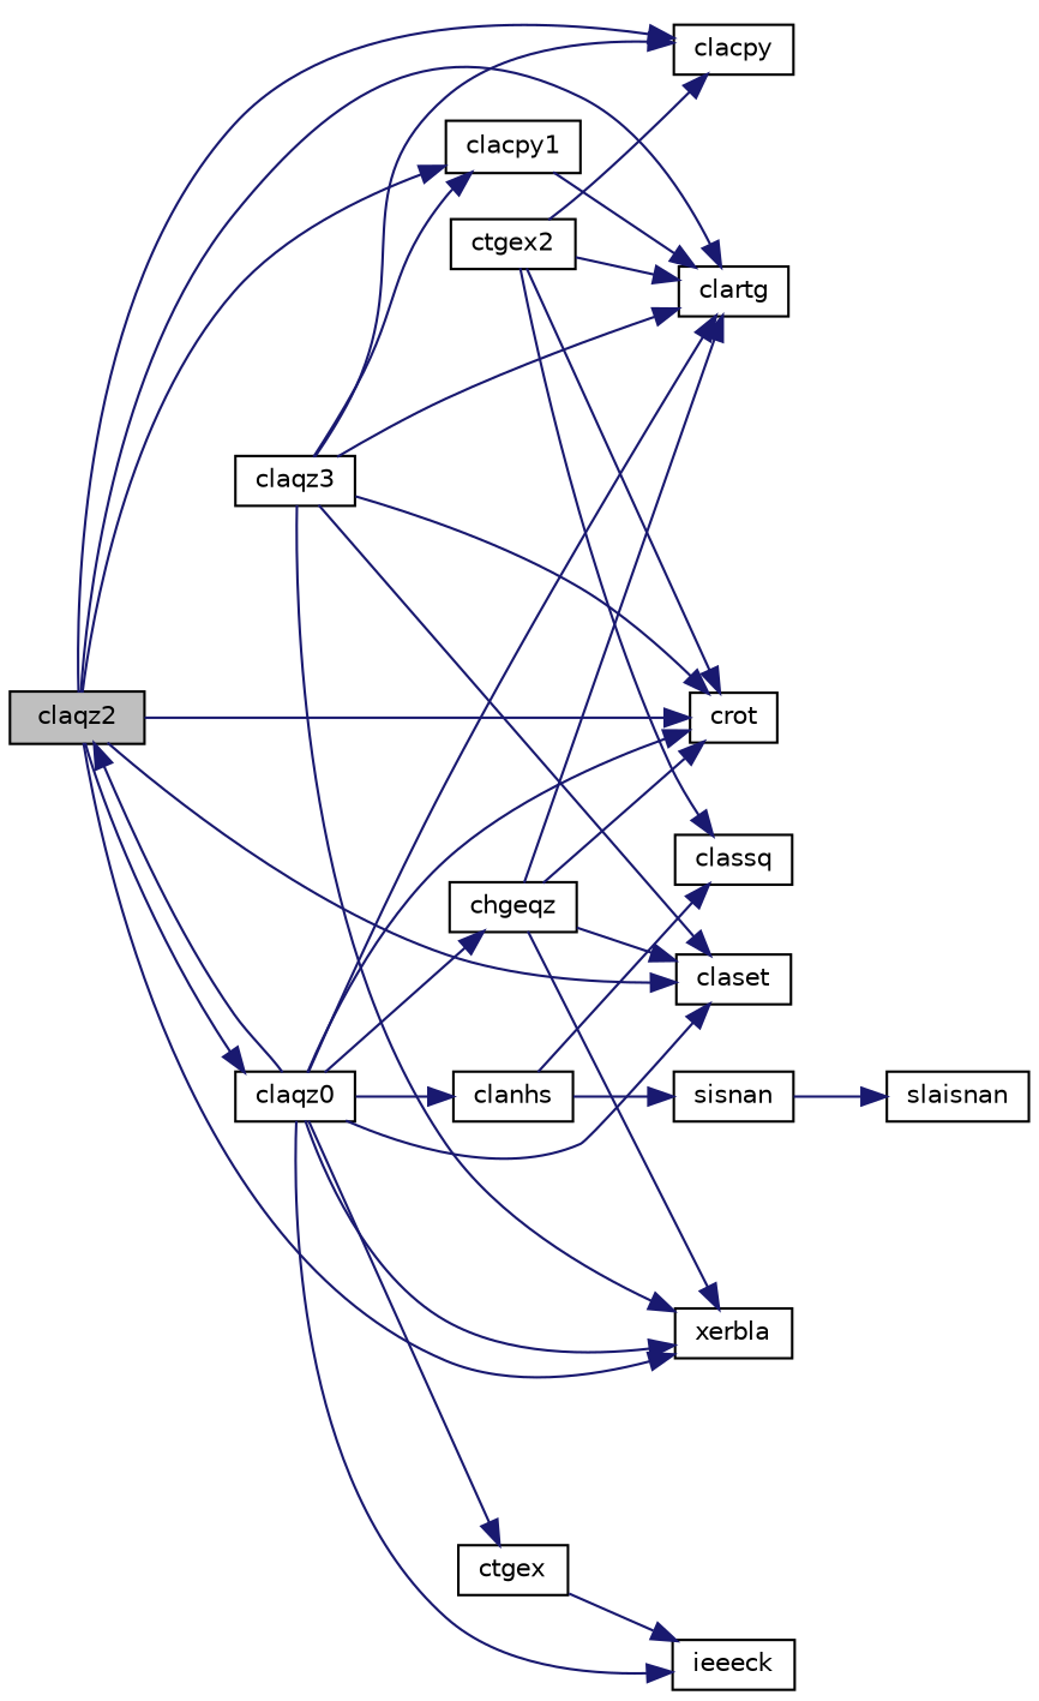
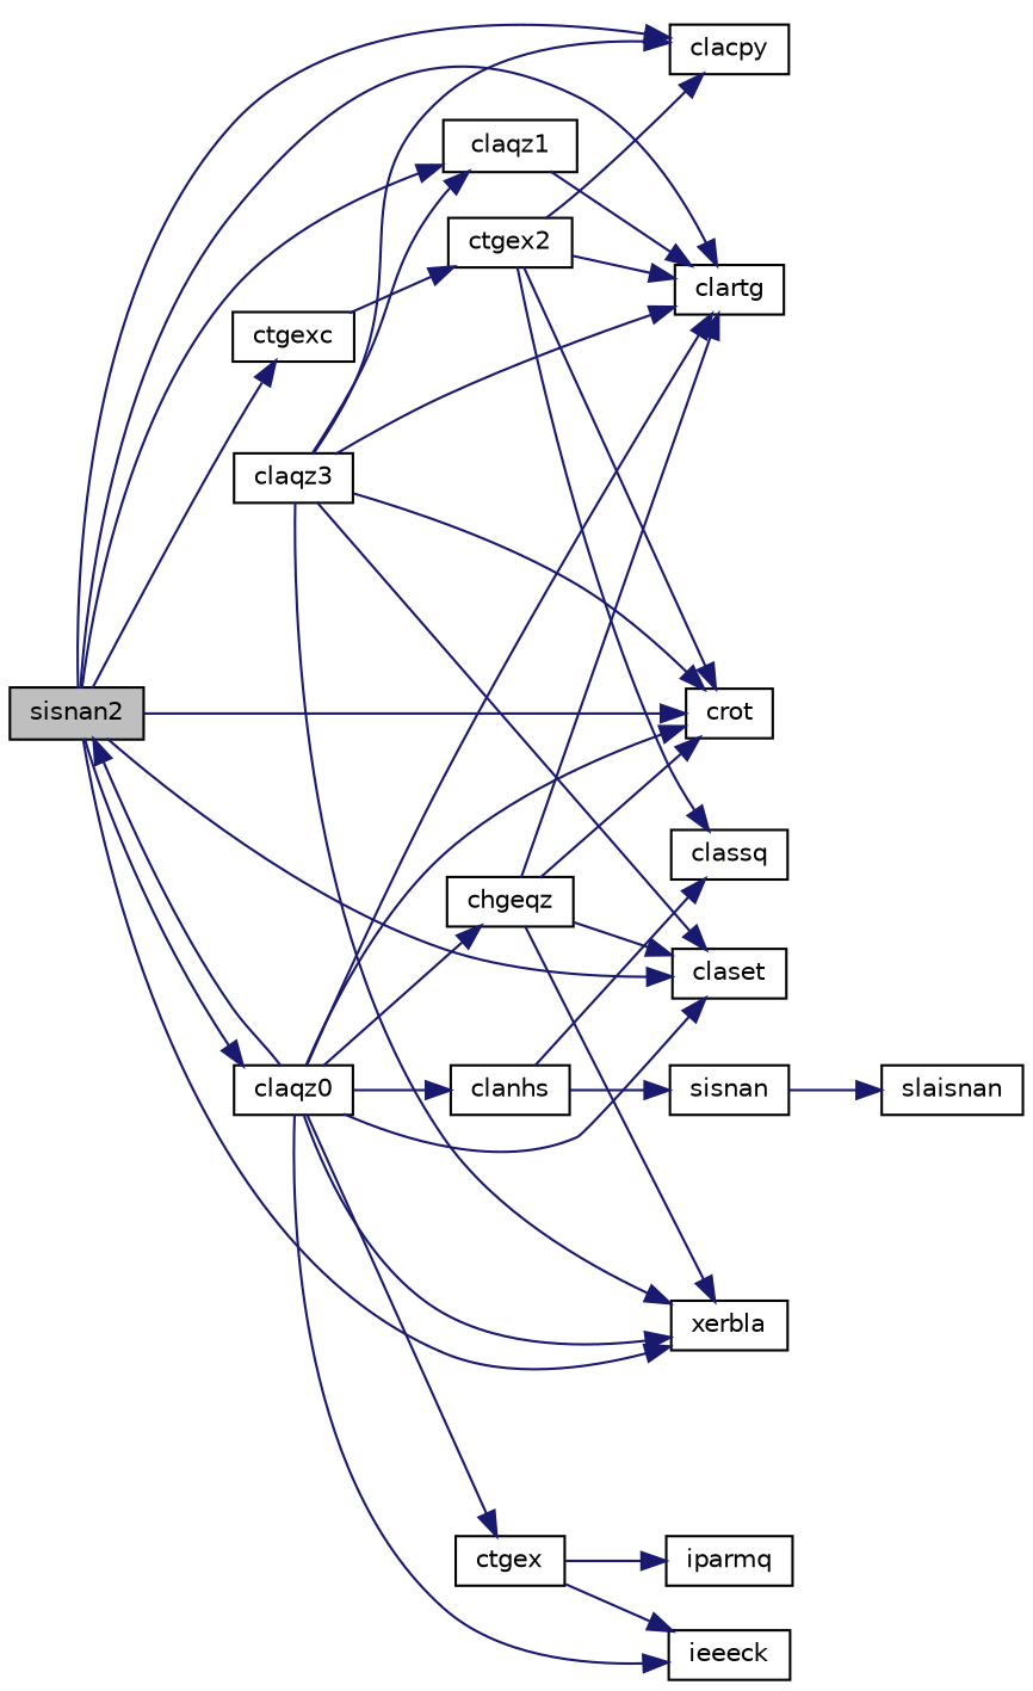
  digraph {
    rankdir=LR
    node [color=black fillcolor=white fontname=Helvetica fontsize=10 shape=record style=filled]
    edge [color=midnightblue fontname=Helvetica fontsize=10 labelfontname=Helvetica labelfontsize=10 style=solid]
-   n1 [fillcolor=grey75 fontcolor=black height=0.2 label=claqz2 width=0.4]
+   n1 [fillcolor=grey75 fontcolor=black height=0.2 label=sisnan2 width=0.4]
    n2 [height=0.2 label=clacpy width=0.4]
    n3 [height=0.2 label=claqz0 width=0.4]
    n4 [height=0.2 label=clartg width=0.4]
    n5 [height=0.2 label=claset width=0.4]
    n6 [height=0.2 label=crot width=0.4]
    n7 [height=0.2 label=xerbla width=0.4]
-   n8 [height=0.2 label=clacpy1 width=0.4]
+   n8 [height=0.2 label=claqz1 width=0.4]
+   n9 [height=0.2 label=ctgexc width=0.4]
    n10 [height=0.2 label=chgeqz width=0.4]
    n11 [height=0.2 label=clanhs width=0.4]
    n12 [height=0.2 label=ctgex width=0.4]
    n13 [height=0.2 label=ieeeck width=0.4]
    n14 [height=0.2 label=ctgex2 width=0.4]
    n15 [height=0.2 label=classq width=0.4]
    n16 [height=0.2 label=sisnan width=0.4]
    n17 [height=0.2 label=claqz3 width=0.4]
+   n18 [height=0.2 label=iparmq width=0.4]
    n19 [height=0.2 label=slaisnan width=0.4]
    n1 -> n2
    n1 -> n3
    n1 -> n4
    n1 -> n5
    n1 -> n6
    n1 -> n7
    n1 -> n8
+   n1 -> n9
    n3 -> n1
    n3 -> n4
    n3 -> n5
    n3 -> n6
    n3 -> n7
    n3 -> n10
    n3 -> n11
    n3 -> n12
    n3 -> n13
    n8 -> n4
+   n9 -> n14
    n10 -> n4
    n10 -> n5
    n10 -> n6
    n10 -> n7
    n11 -> n15
    n11 -> n16
    n12 -> n13
+   n12 -> n18
    n14 -> n2
    n14 -> n4
    n14 -> n6
    n14 -> n15
    n16 -> n19
    n17 -> n2
    n17 -> n4
    n17 -> n5
    n17 -> n6
    n17 -> n7
    n17 -> n8
  }
